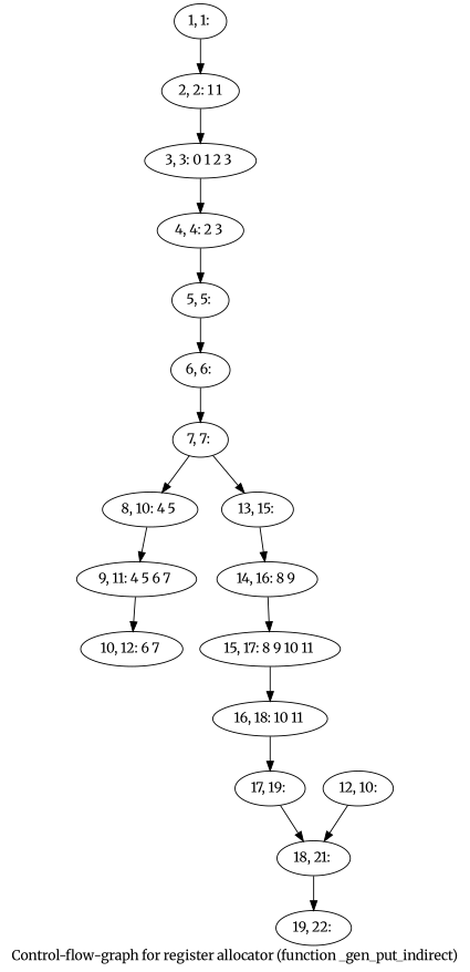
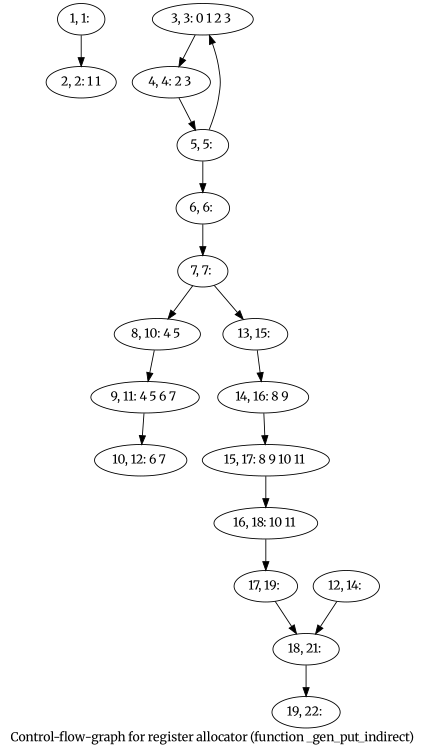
  digraph {
    fontname=Merriweather
    label="Control-flow-graph for register allocator (function _gen_put_indirect)"
    node [fontname=Merriweather]
    edge [fontname=Merriweather]
    n1 [label="1, 1: "]
    n2 [label="2, 2: 1 1"]
    n3 [label="3, 3: 0 1 2 3 "]
    n4 [label="4, 4: 2 3 "]
    n5 [label="5, 5: "]
    n6 [label="6, 6: "]
    n7 [label="7, 7: "]
    n8 [label="8, 10: 4 5 "]
    n9 [label="13, 15: "]
    n10 [label="9, 11: 4 5 6 7 "]
    n11 [label="14, 16: 8 9 "]
    n12 [label="10, 12: 6 7 "]
-   n13 [label="12, 10:"]
+   n13 [label="12, 14: "]
    n14 [label="18, 21: "]
    n15 [label="19, 22: "]
    n16 [label="15, 17: 8 9 10 11 "]
    n17 [label="16, 18: 10 11 "]
    n18 [label="17, 19: "]
    n1 -> n2
-   n2 -> n3
+   n5 -> n3
    n3 -> n4
    n4 -> n5
    n5 -> n6
    n6 -> n7
    n7 -> n8
    n7 -> n9
    n8 -> n10
    n9 -> n11
    n10 -> n12
    n11 -> n16
    n13 -> n14
    n14 -> n15
    n16 -> n17
    n17 -> n18
    n18 -> n14
  }
